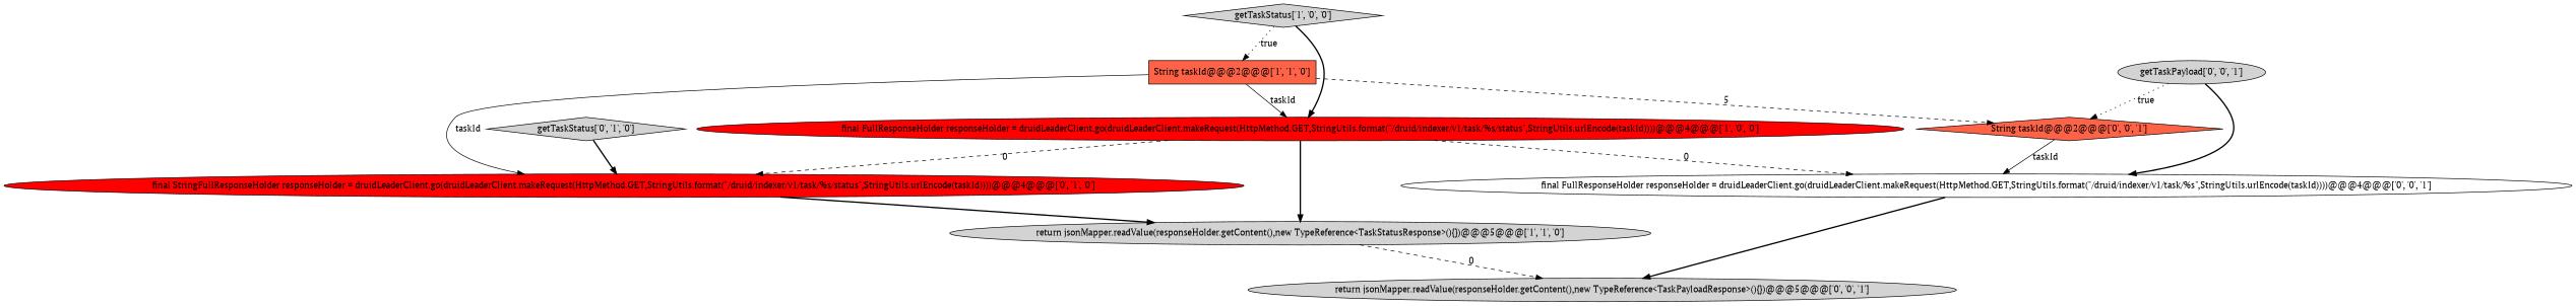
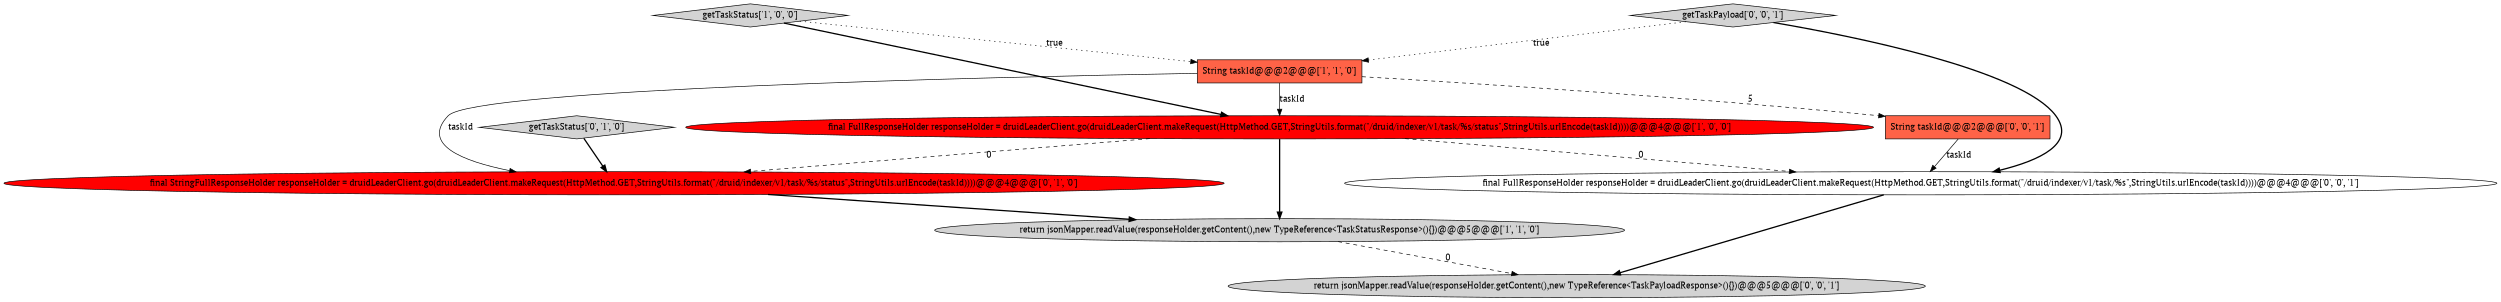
  digraph {
    fontname="PT Serif"
    node [fillcolor=lightgray fontname="PT Serif" shape=ellipse style=filled]
    edge [fontname="PT Serif" style=bold]
    n1 [fillcolor=tomato label="String taskId@@@2@@@['1', '1', '0']" shape=box]
    n2 [fillcolor=red label="final StringFullResponseHolder responseHolder = druidLeaderClient.go(druidLeaderClient.makeRequest(HttpMethod.GET,StringUtils.format(\"/druid/indexer/v1/task/%s/status\",StringUtils.urlEncode(taskId))))@@@4@@@['0', '1', '0']"]
-   n3 [fillcolor=tomato label="String taskId@@@2@@@['0', '0', '1']" shape=diamond]
+   n3 [fillcolor=tomato label="String taskId@@@2@@@['0', '0', '1']" shape=box]
    n4 [fillcolor=red label="final FullResponseHolder responseHolder = druidLeaderClient.go(druidLeaderClient.makeRequest(HttpMethod.GET,StringUtils.format(\"/druid/indexer/v1/task/%s/status\",StringUtils.urlEncode(taskId))))@@@4@@@['1', '0', '0']"]
    n5 [label="return jsonMapper.readValue(responseHolder.getContent(),new TypeReference<TaskStatusResponse>(){})@@@5@@@['1', '1', '0']"]
    n6 [fillcolor=white label="final FullResponseHolder responseHolder = druidLeaderClient.go(druidLeaderClient.makeRequest(HttpMethod.GET,StringUtils.format(\"/druid/indexer/v1/task/%s\",StringUtils.urlEncode(taskId))))@@@4@@@['0', '0', '1']"]
    n7 [label="return jsonMapper.readValue(responseHolder.getContent(),new TypeReference<TaskPayloadResponse>(){})@@@5@@@['0', '0', '1']"]
-   n8 [label="getTaskPayload['0', '0', '1']"]
+   n8 [label="getTaskPayload['0', '0', '1']" shape=diamond]
    n9 [label="getTaskStatus['1', '0', '0']" shape=diamond]
    n10 [label="getTaskStatus['0', '1', '0']" shape=diamond]
    n1 -> n2 [label=taskId style=solid]
    n1 -> n3 [label=5 style=dashed]
    n1 -> n4 [label=taskId style=solid]
    n2 -> n5
    n3 -> n6 [label=taskId style=solid]
    n4 -> n2 [label=0 style=dashed]
    n4 -> n5
    n4 -> n6 [label=0 style=dashed]
    n5 -> n7 [label=0 style=dashed]
    n6 -> n7
-   n8 -> n3 [label=true style=dotted]
+   n8 -> n1 [label=true style=dotted]
    n8 -> n6
    n9 -> n1 [label=true style=dotted]
    n9 -> n4
    n10 -> n2
  }
